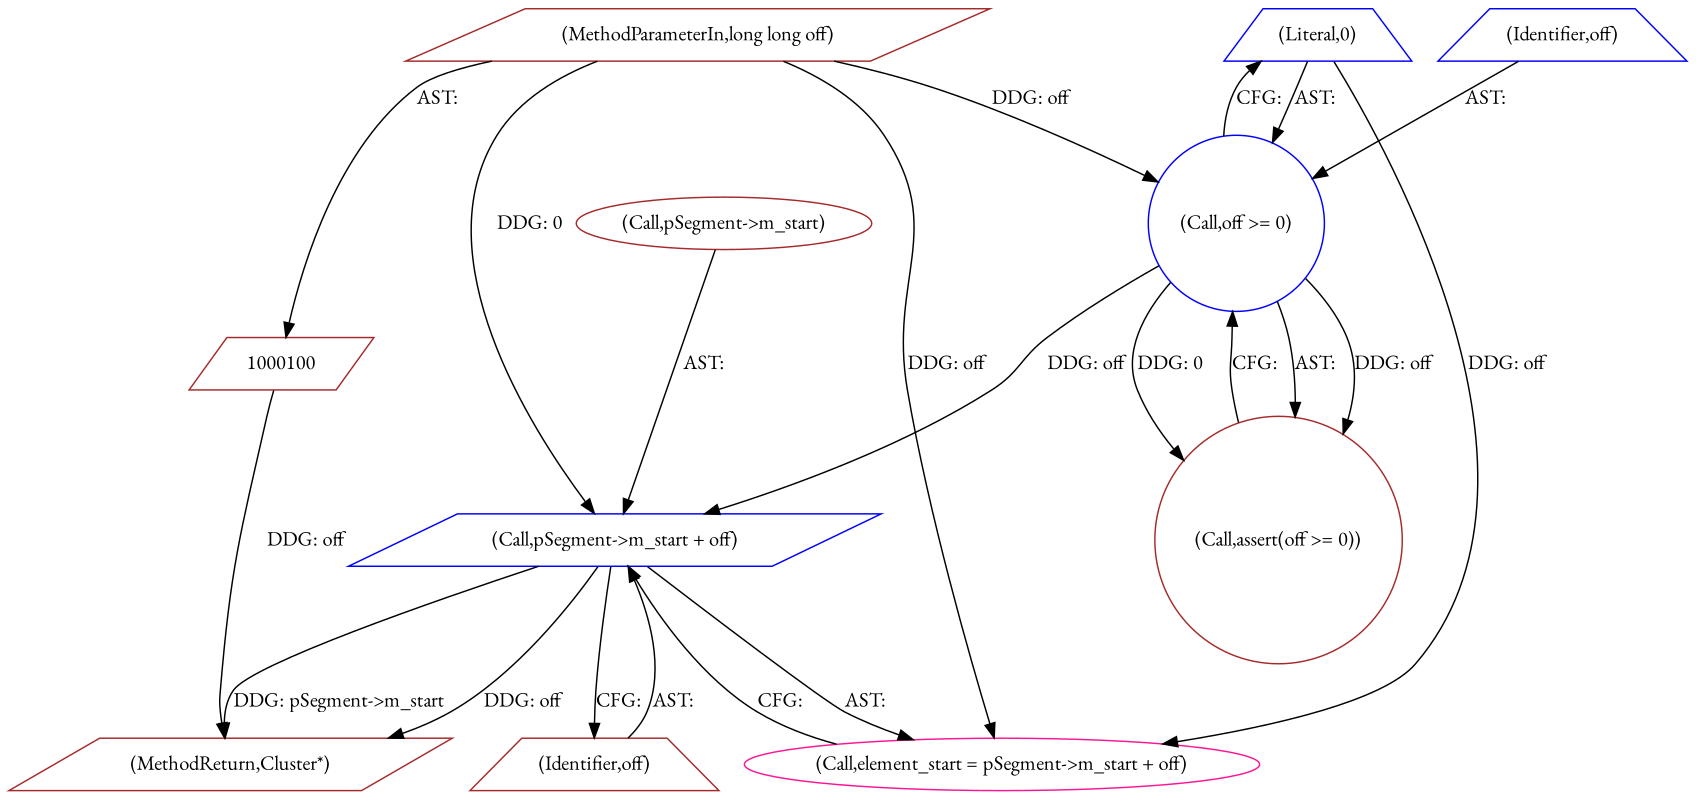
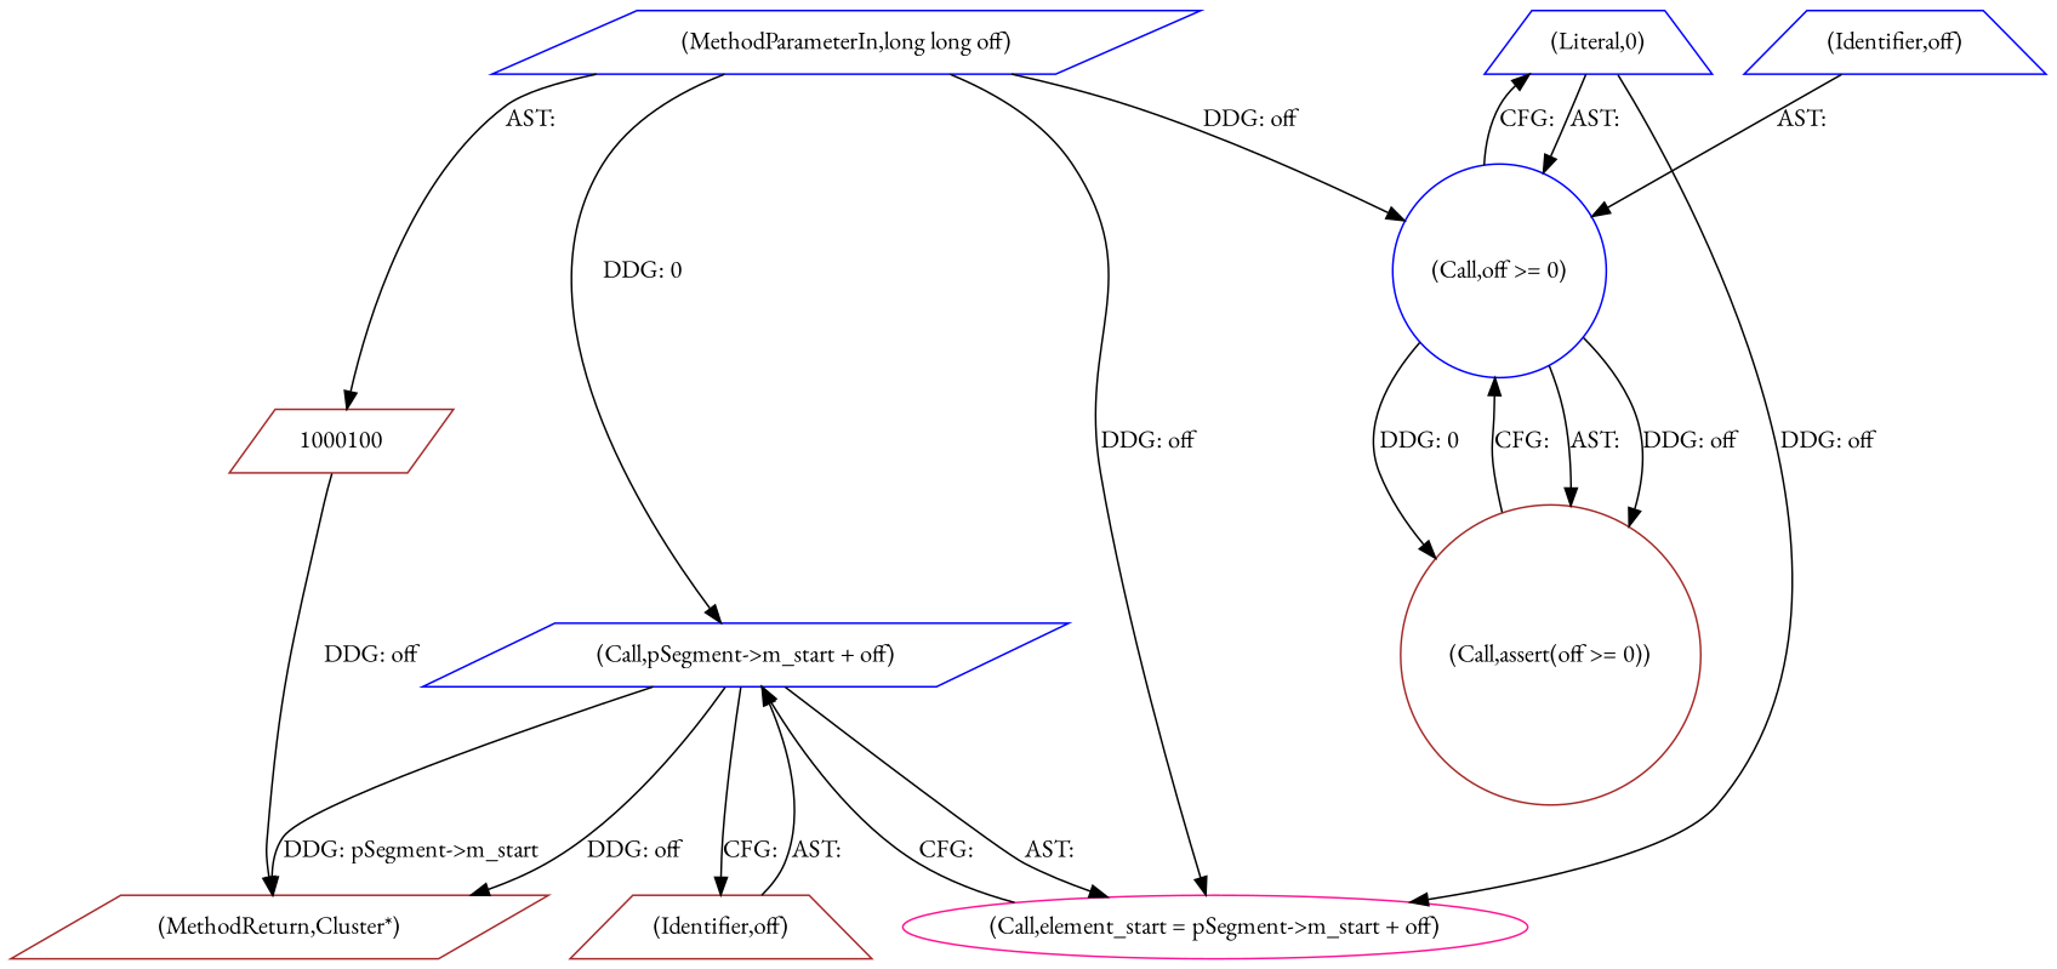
  digraph {
    fontname="EB Garamond"
    node [color=brown fontname="EB Garamond" shape=parallelogram]
    edge [fontname="EB Garamond"]
    n1 [color=blue label="(Call,pSegment->m_start + off)"]
    n2 [color=deeppink label="(Call,element_start = pSegment->m_start + off)" shape=ellipse]
    n3 [label="(MethodReturn,Cluster*)"]
    n4 [label="(Identifier,off)" shape=trapezium]
    n5 [color=blue label="(Call,off >= 0)" shape=circle]
    n6 [label="(Call,assert(off >= 0))" shape=circle]
    n7 [color=blue label="(Literal,0)" shape=trapezium]
-   n8 [label="(MethodParameterIn,long long off)"]
+   n8 [color=blue label="(MethodParameterIn,long long off)"]
    1000100
-   n10 [label="(Call,pSegment->m_start)" shape=ellipse]
    n11 [color=blue label="(Identifier,off)" shape=trapezium]
    n1 -> n2 [label="AST: "]
    n1 -> n3 [label="DDG: off"]
    n1 -> n3 [label="DDG: pSegment->m_start"]
    n1 -> n4 [label="CFG: "]
    n2 -> n1 [label="CFG: "]
    n4 -> n1 [label="AST: "]
-   n5 -> n1 [label="DDG: off"]
    n5 -> n6 [label="AST: "]
    n5 -> n6 [label="DDG: off"]
    n5 -> n6 [label="DDG: 0"]
    n5 -> n7 [label="CFG: "]
    n6 -> n5 [label="CFG: "]
    n7 -> n2 [label="DDG: off"]
    n7 -> n5 [label="AST: "]
    n8 -> n1 [label="DDG: 0"]
    n8 -> n2 [label="DDG: off"]
    n8 -> n5 [label="DDG: off"]
    n8 -> 1000100 [label="AST: "]
    1000100 -> n3 [label="DDG: off"]
-   n10 -> n1 [label="AST: "]
    n11 -> n5 [label="AST: "]
  }
